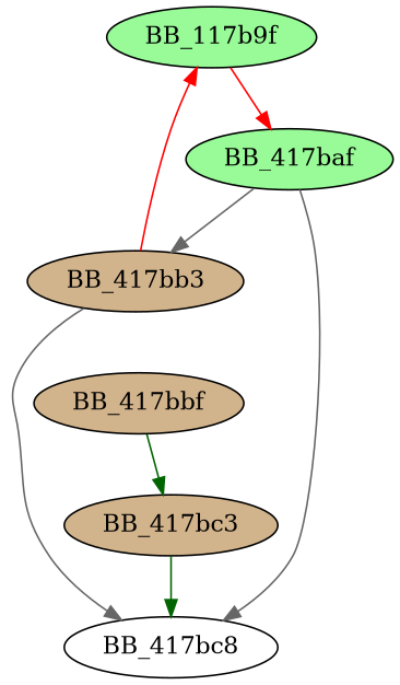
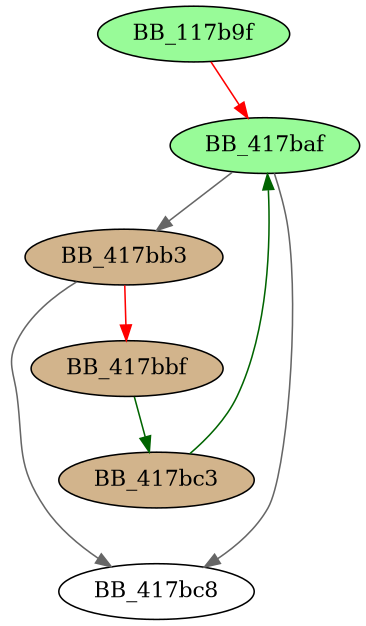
  digraph {
    node [fillcolor=tan style=filled]
    edge [color=gray40]
    n1 [fillcolor=palegreen label=BB_117b9f]
    BB_417baf [fillcolor=palegreen]
    BB_417bb3
    BB_417bc8 [fillcolor=white]
    BB_417bbf
    BB_417bc3
    n1 -> BB_417baf [color=red]
    BB_417baf -> BB_417bb3
    BB_417baf -> BB_417bc8
    BB_417bb3 -> BB_417bc8
-   BB_417bb3 -> n1 [color=red]
+   BB_417bb3 -> BB_417bbf [color=red]
    BB_417bbf -> BB_417bc3 [color=darkgreen]
-   BB_417bc3 -> BB_417bc8 [color=darkgreen]
+   BB_417bc3 -> BB_417baf [color=darkgreen]
  }
